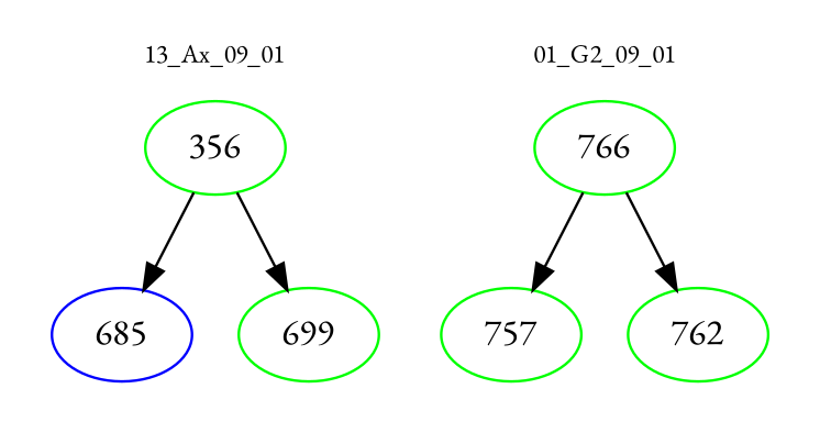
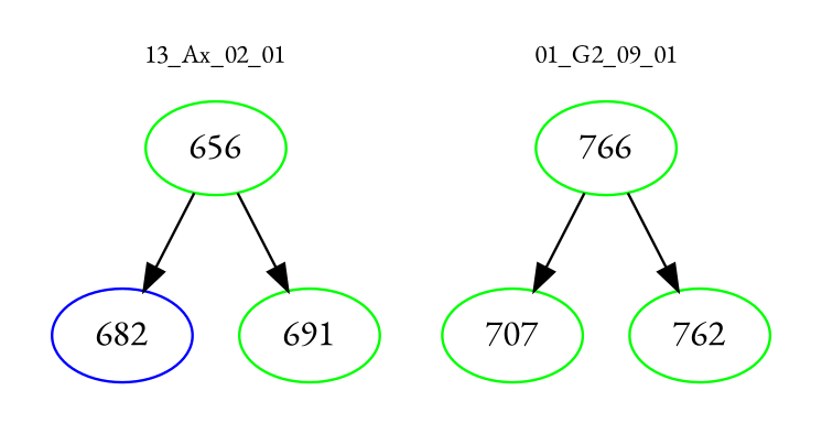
  digraph {
    fontname="EB Garamond"
    node [color=green fontname="EB Garamond"]
    edge [color=black fontname="EB Garamond"]
-   n1 [label=356]
-   n2 [color=blue label=685]
-   n3 [label=699]
+   n1 [label=656]
+   n2 [color=blue label=682]
+   n3 [label=691]
    n4 [label=766]
-   n5 [label=757]
+   n5 [label=707]
    n6 [label=762]
    subgraph cluster_1 {
      color=white
      fontsize=10
-     label="13_Ax_09_01"
+     label="13_Ax_02_01"
      n1
      n2
      n3
    }
    subgraph cluster_2 {
      color=white
      fontsize=10
      label="01_G2_09_01"
      n4
      n5
      n6
    }
    n1 -> n2
    n1 -> n3
    n4 -> n5
    n4 -> n6
  }
